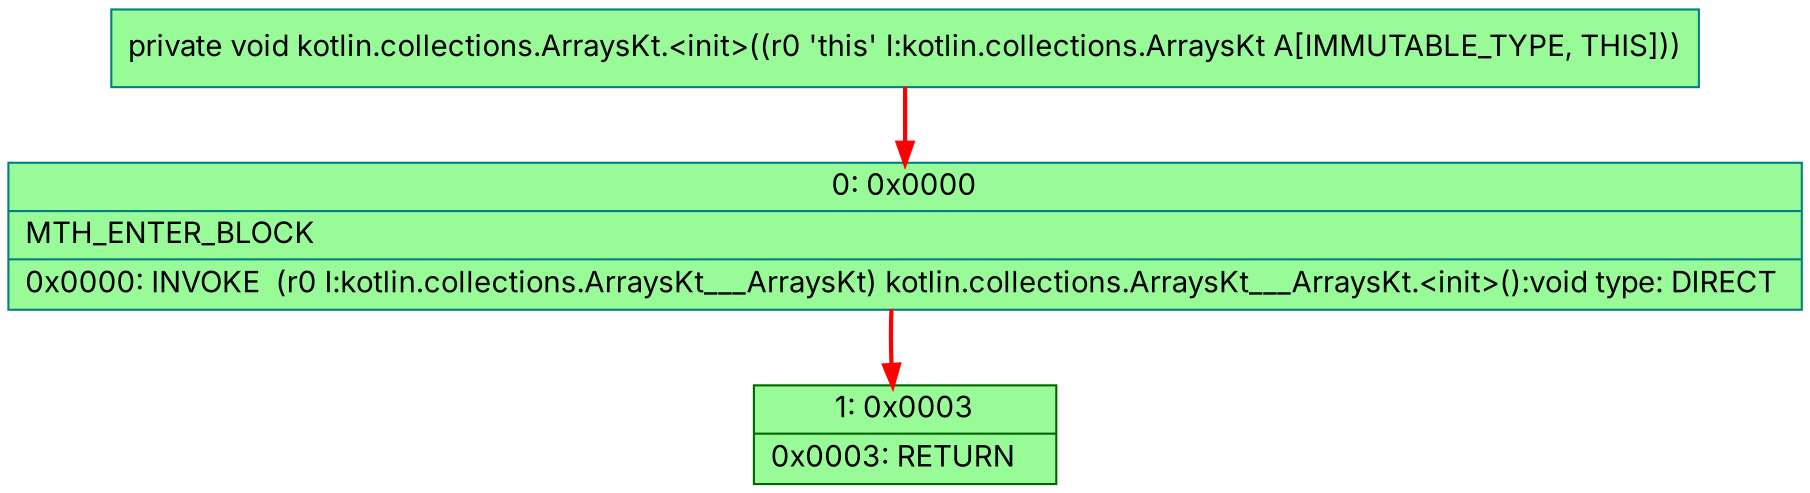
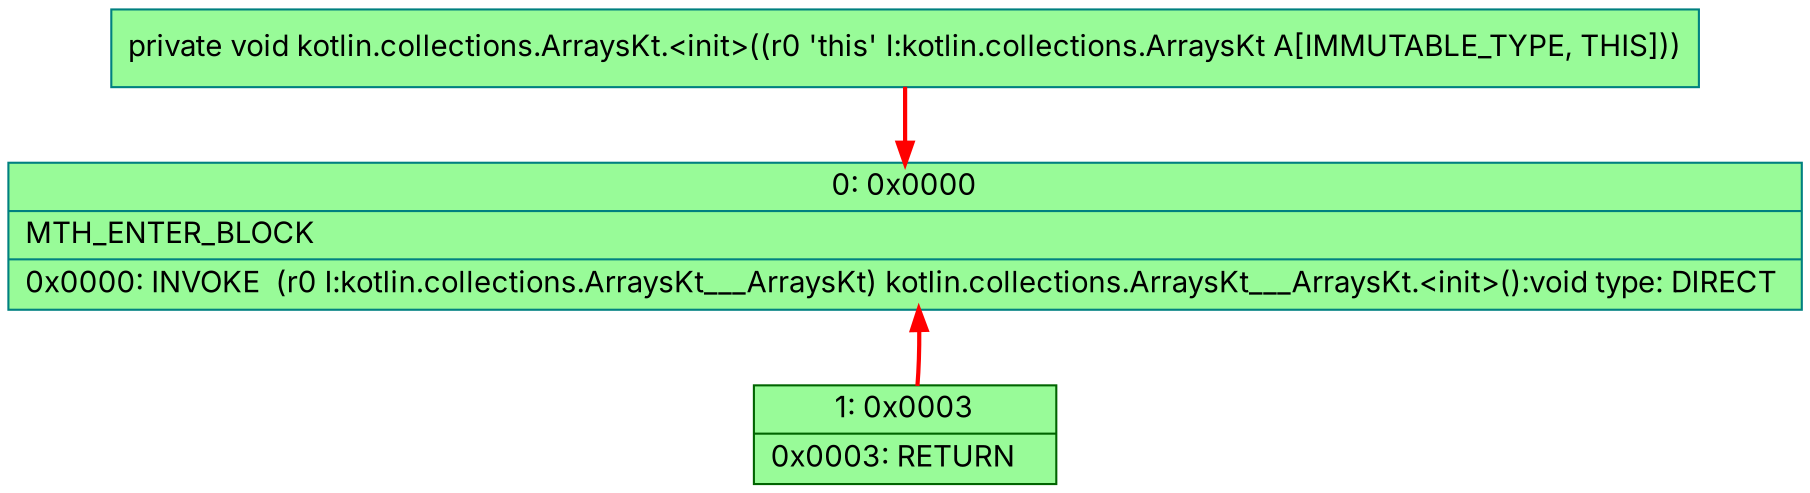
  digraph {
    fontname=Inter
    node [shape=record style=filled fillcolor=palegreen color=teal fontname=Inter]
    edge [color=red style=bold fontname=Inter]
    n1 [label="{0\:\ 0x0000|MTH_ENTER_BLOCK\l|0x0000: INVOKE  (r0 I:kotlin.collections.ArraysKt___ArraysKt) kotlin.collections.ArraysKt___ArraysKt.\<init\>():void type: DIRECT \l}"]
    n2 [label="{1\:\ 0x0003|0x0003: RETURN   \l}" color=darkgreen]
    n3 [label="{private void kotlin.collections.ArraysKt.\<init\>((r0 'this' I:kotlin.collections.ArraysKt A[IMMUTABLE_TYPE, THIS])) }"]
-   n1 -> n2
+   n2 -> n1
    n3 -> n1
  }
